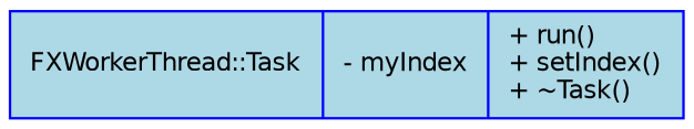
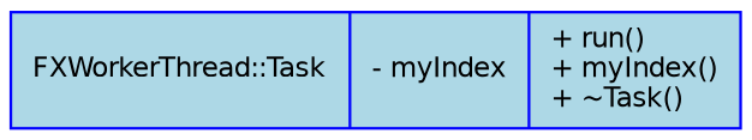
  digraph {
    rankdir=LR
-   n1 [color=blue fillcolor=lightblue fontcolor=black fontname=Helvetica fontsize=10 height=0.2 label="{FXWorkerThread::Task\n|- myIndex\l|+ run()\l+ setIndex()\l+ ~Task()\l}" shape=record style=filled width=0.4]
+   n1 [color=blue fillcolor=lightblue fontcolor=black fontname=Helvetica fontsize=10 height=0.2 label="{FXWorkerThread::Task\n|- myIndex\l|+ run()\l+ myIndex()\l+ ~Task()\l}" shape=record style=filled width=0.4]
  }
